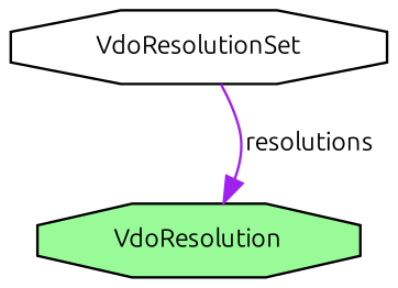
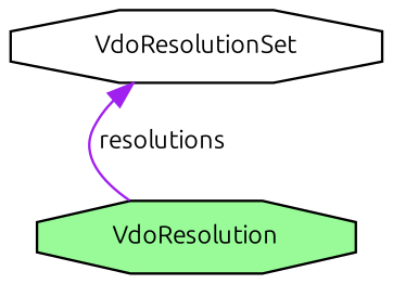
  digraph {
    fontname=Ubuntu
    node [color=black fontname=Ubuntu fontsize=10 shape=octagon style=filled]
    n1 [fillcolor=white fontcolor=black height=0.2 label=VdoResolutionSet width=0.4]
    n2 [fillcolor=palegreen height=0.2 label=VdoResolution width=0.4]
-   n2 -> n1 [color=purple dir=back fontname=Ubuntu fontsize=10 label=" resolutions" labelfontname=Helvetica labelfontsize=10 style=solid]
+   n1 -> n2 [color=purple dir=back fontname=Ubuntu fontsize=10 label=" resolutions" labelfontname=Helvetica labelfontsize=10 style=solid]
  }
